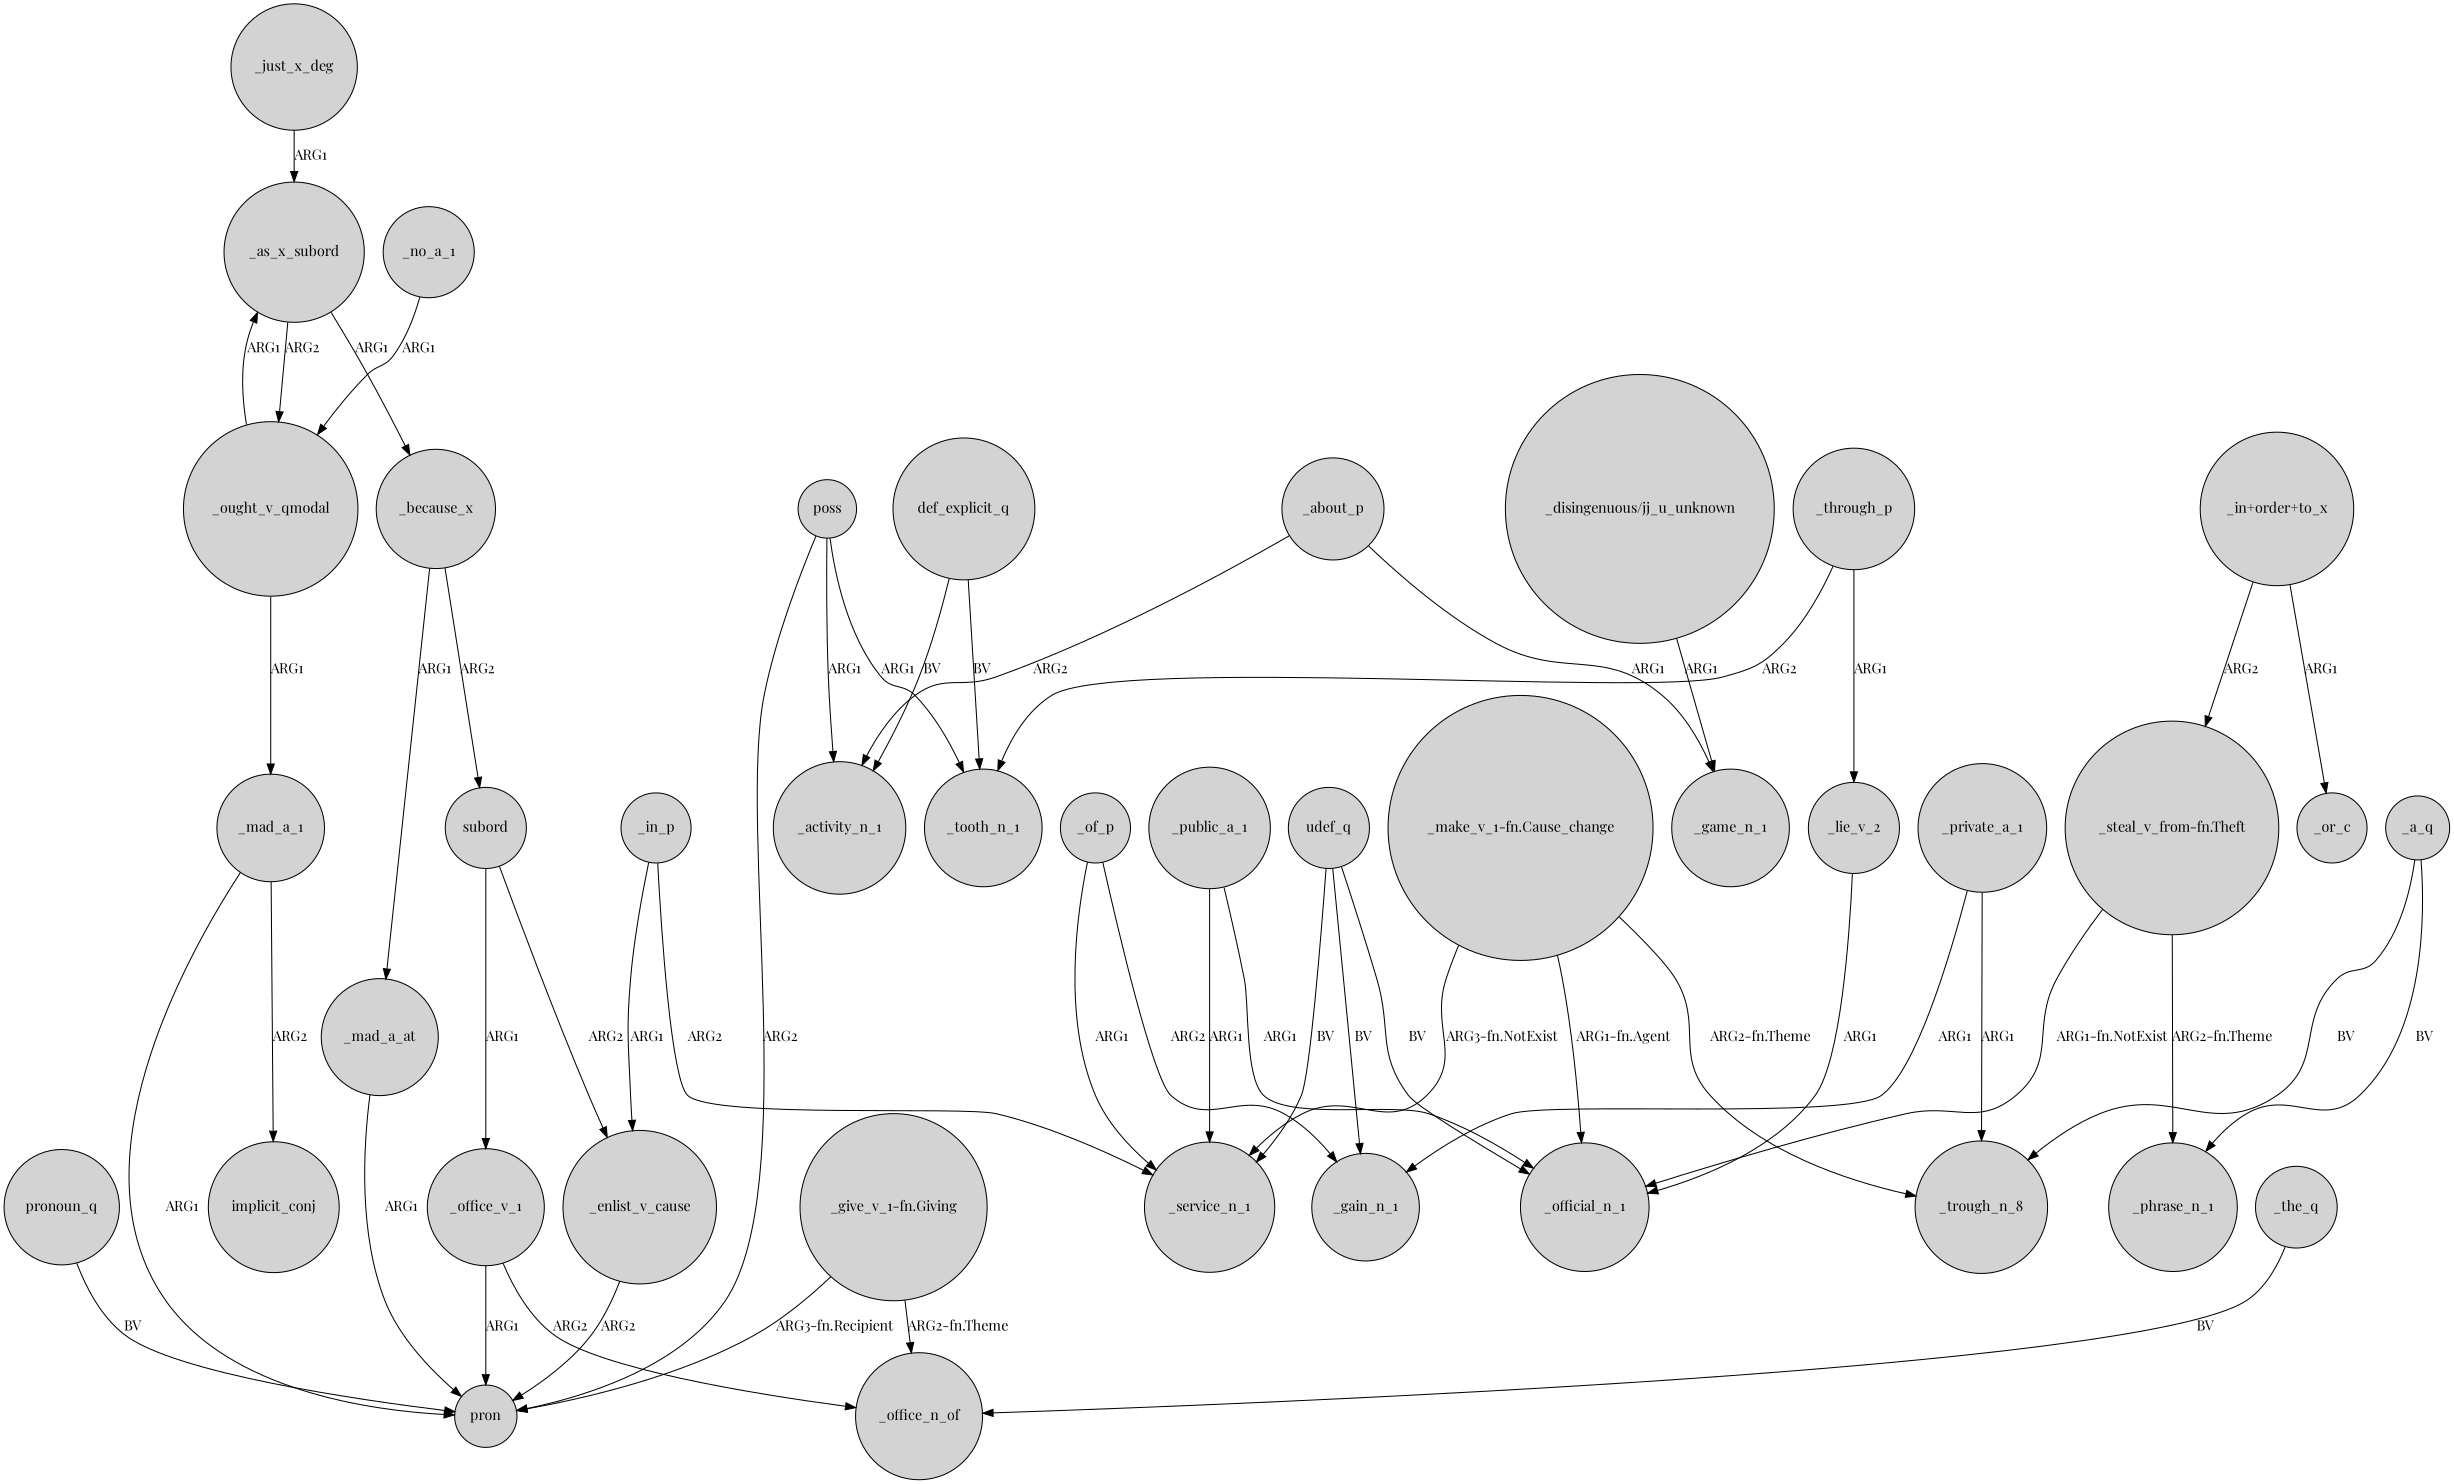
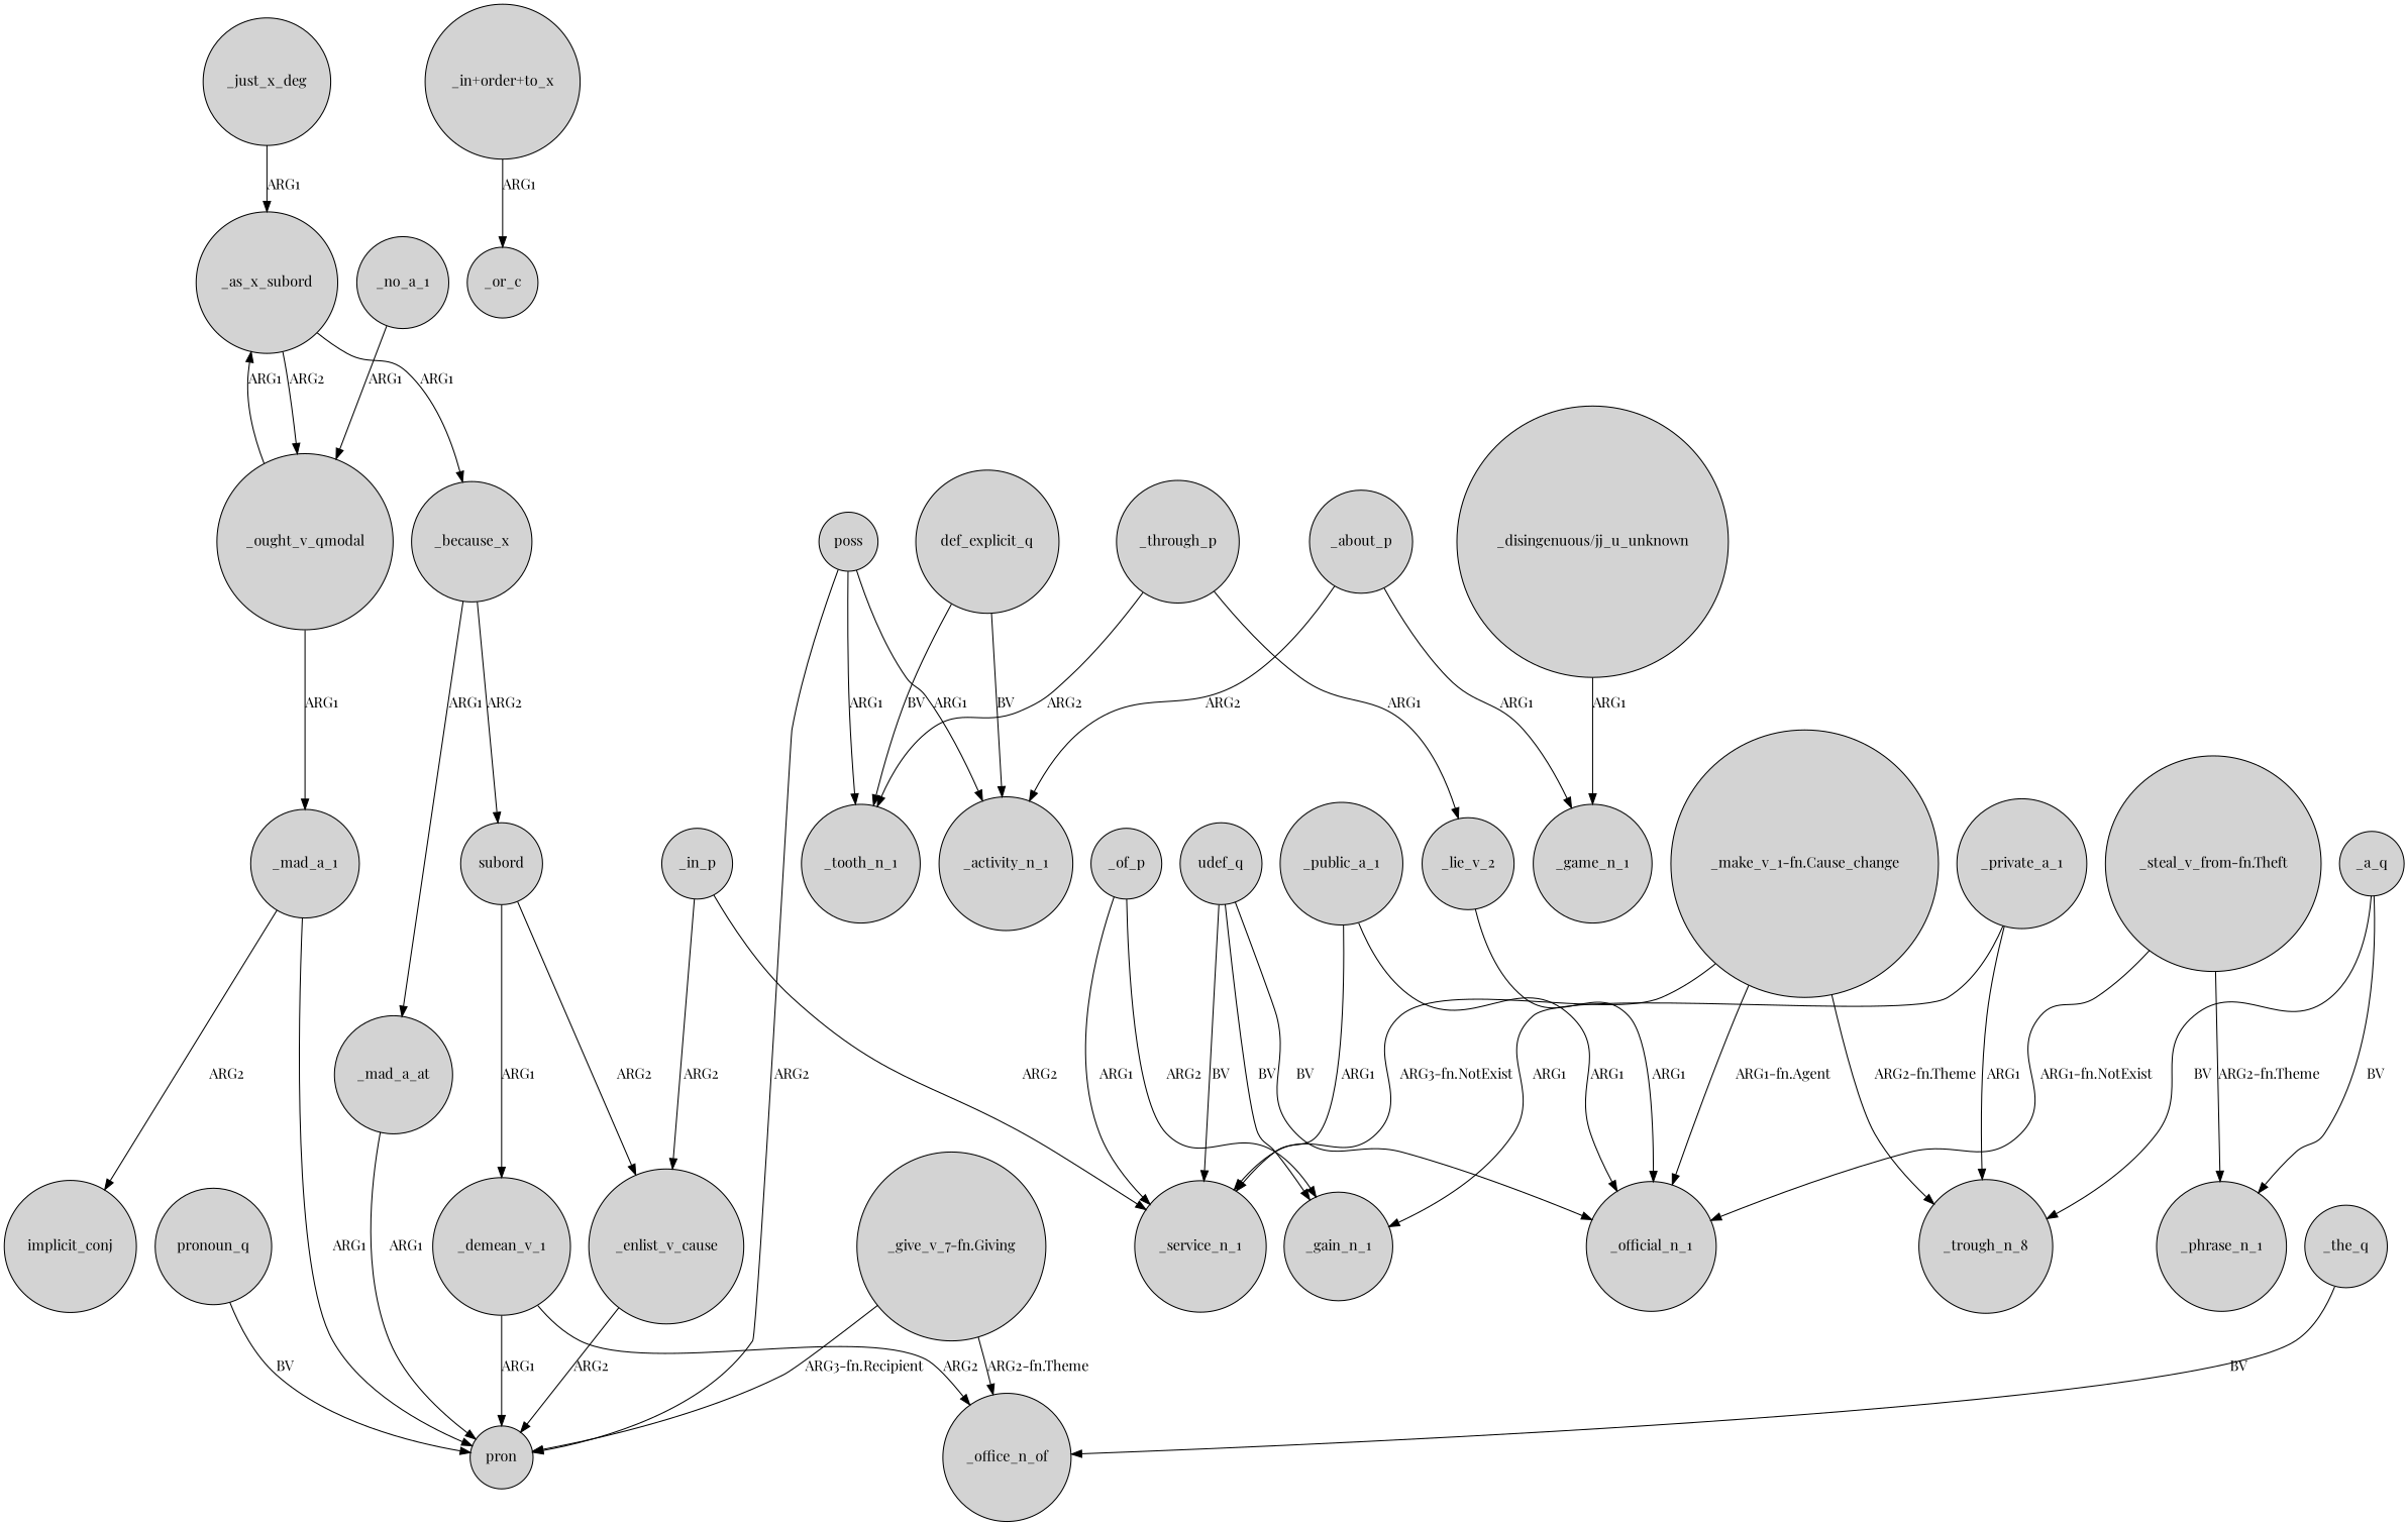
  digraph {
    fontname="Playfair Display"
    node [fontname="Playfair Display" shape=circle style=filled]
    edge [fontname="Playfair Display"]
    _just_x_deg
    _as_x_subord
    _because_x
    _ought_v_qmodal
    subord
    _mad_a_at
    _mad_a_1
    _of_p
    _gain_n_1
    _service_n_1
    _private_a_1
    n12 [label=_trough_n_8]
    udef_q
    _official_n_1
    poss
    pron
    _activity_n_1
    _tooth_n_1
    _the_q
    _office_n_of
    "_in+order+to_x"
    _or_c
    "_steal_v_from-fn.Theft"
    _phrase_n_1
-   _demean_v_1 [label=_office_v_1]
+   _demean_v_1
    _enlist_v_cause
    def_explicit_q
    "_make_v_1-fn.Cause_change"
    _public_a_1
    "_disingenuous/jj_u_unknown"
    _game_n_1
-   "_give_v_1-fn.Giving"
+   "_give_v_1-fn.Giving" [label="_give_v_7-fn.Giving"]
    _in_p
    implicit_conj
    pronoun_q
    _a_q
    _through_p
    _lie_v_2
    _no_a_1
    _about_p
    _just_x_deg -> _as_x_subord [label=ARG1]
    _as_x_subord -> _because_x [label=ARG1]
    _as_x_subord -> _ought_v_qmodal [label=ARG2]
    _because_x -> subord [label=ARG2]
    _because_x -> _mad_a_at [label=ARG1]
    _ought_v_qmodal -> _as_x_subord [label=ARG1]
    _ought_v_qmodal -> _mad_a_1 [label=ARG1]
    subord -> _demean_v_1 [label=ARG1]
    subord -> _enlist_v_cause [label=ARG2]
    _mad_a_at -> pron [label=ARG1]
    _mad_a_1 -> pron [label=ARG1]
    _mad_a_1 -> implicit_conj [label=ARG2]
    _of_p -> _gain_n_1 [label=ARG2]
    _of_p -> _service_n_1 [label=ARG1]
    _private_a_1 -> _gain_n_1 [label=ARG1]
    _private_a_1 -> n12 [label=ARG1]
    udef_q -> _gain_n_1 [label=BV]
    udef_q -> _service_n_1 [label=BV]
    udef_q -> _official_n_1 [label=BV]
    poss -> pron [label=ARG2]
    poss -> _activity_n_1 [label=ARG1]
    poss -> _tooth_n_1 [label=ARG1]
    _the_q -> _office_n_of [label=BV]
    "_in+order+to_x" -> _or_c [label=ARG1]
-   "_in+order+to_x" -> "_steal_v_from-fn.Theft" [label=ARG2]
    "_steal_v_from-fn.Theft" -> _official_n_1 [label="ARG1-fn.NotExist"]
    "_steal_v_from-fn.Theft" -> _phrase_n_1 [label="ARG2-fn.Theme"]
    _demean_v_1 -> pron [label=ARG1]
    _demean_v_1 -> _office_n_of [label=ARG2]
    _enlist_v_cause -> pron [label=ARG2]
    def_explicit_q -> _activity_n_1 [label=BV]
    def_explicit_q -> _tooth_n_1 [label=BV]
    "_make_v_1-fn.Cause_change" -> _service_n_1 [label="ARG3-fn.NotExist"]
    "_make_v_1-fn.Cause_change" -> n12 [label="ARG2-fn.Theme"]
    "_make_v_1-fn.Cause_change" -> _official_n_1 [label="ARG1-fn.Agent"]
    _public_a_1 -> _service_n_1 [label=ARG1]
    _public_a_1 -> _official_n_1 [label=ARG1]
    "_disingenuous/jj_u_unknown" -> _game_n_1 [label=ARG1]
    "_give_v_1-fn.Giving" -> pron [label="ARG3-fn.Recipient"]
    "_give_v_1-fn.Giving" -> _office_n_of [label="ARG2-fn.Theme"]
    _in_p -> _service_n_1 [label=ARG2]
-   _in_p -> _enlist_v_cause [label=ARG1]
+   _in_p -> _enlist_v_cause [label=ARG2]
    pronoun_q -> pron [label=BV]
    _a_q -> n12 [label=BV]
    _a_q -> _phrase_n_1 [label=BV]
    _through_p -> _tooth_n_1 [label=ARG2]
    _through_p -> _lie_v_2 [label=ARG1]
    _lie_v_2 -> _official_n_1 [label=ARG1]
    _no_a_1 -> _ought_v_qmodal [label=ARG1]
    _about_p -> _activity_n_1 [label=ARG2]
    _about_p -> _game_n_1 [label=ARG1]
  }
